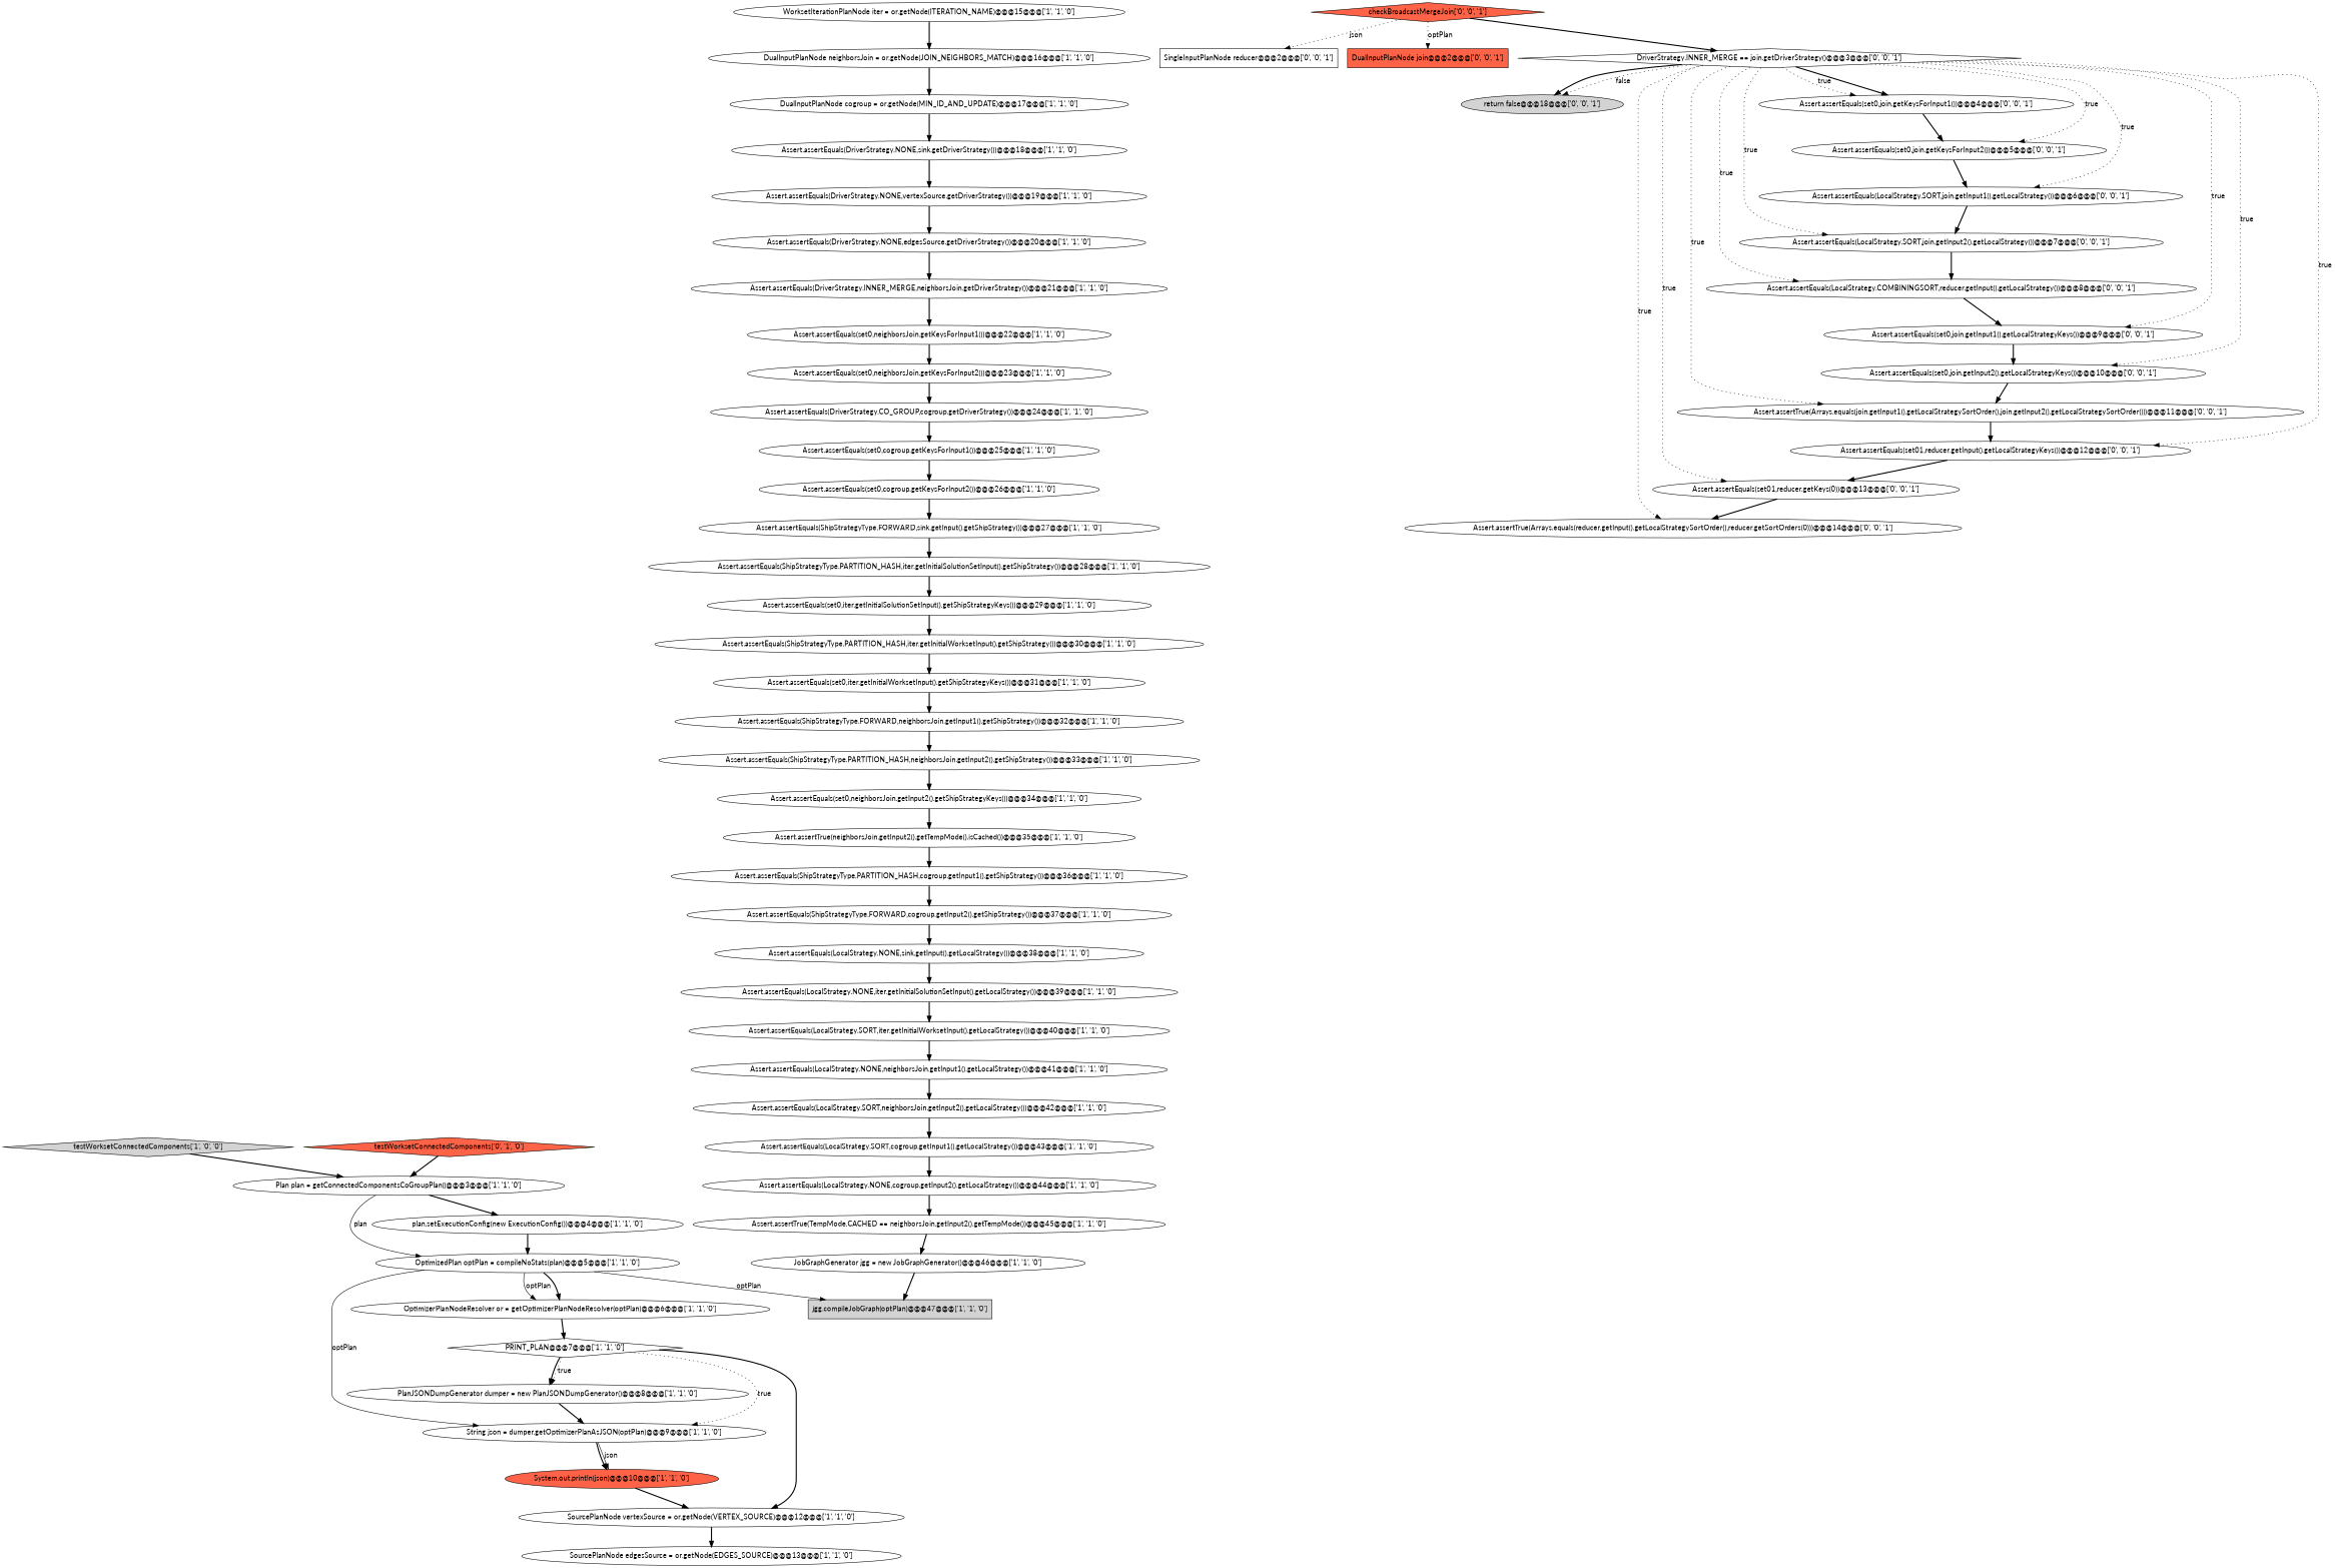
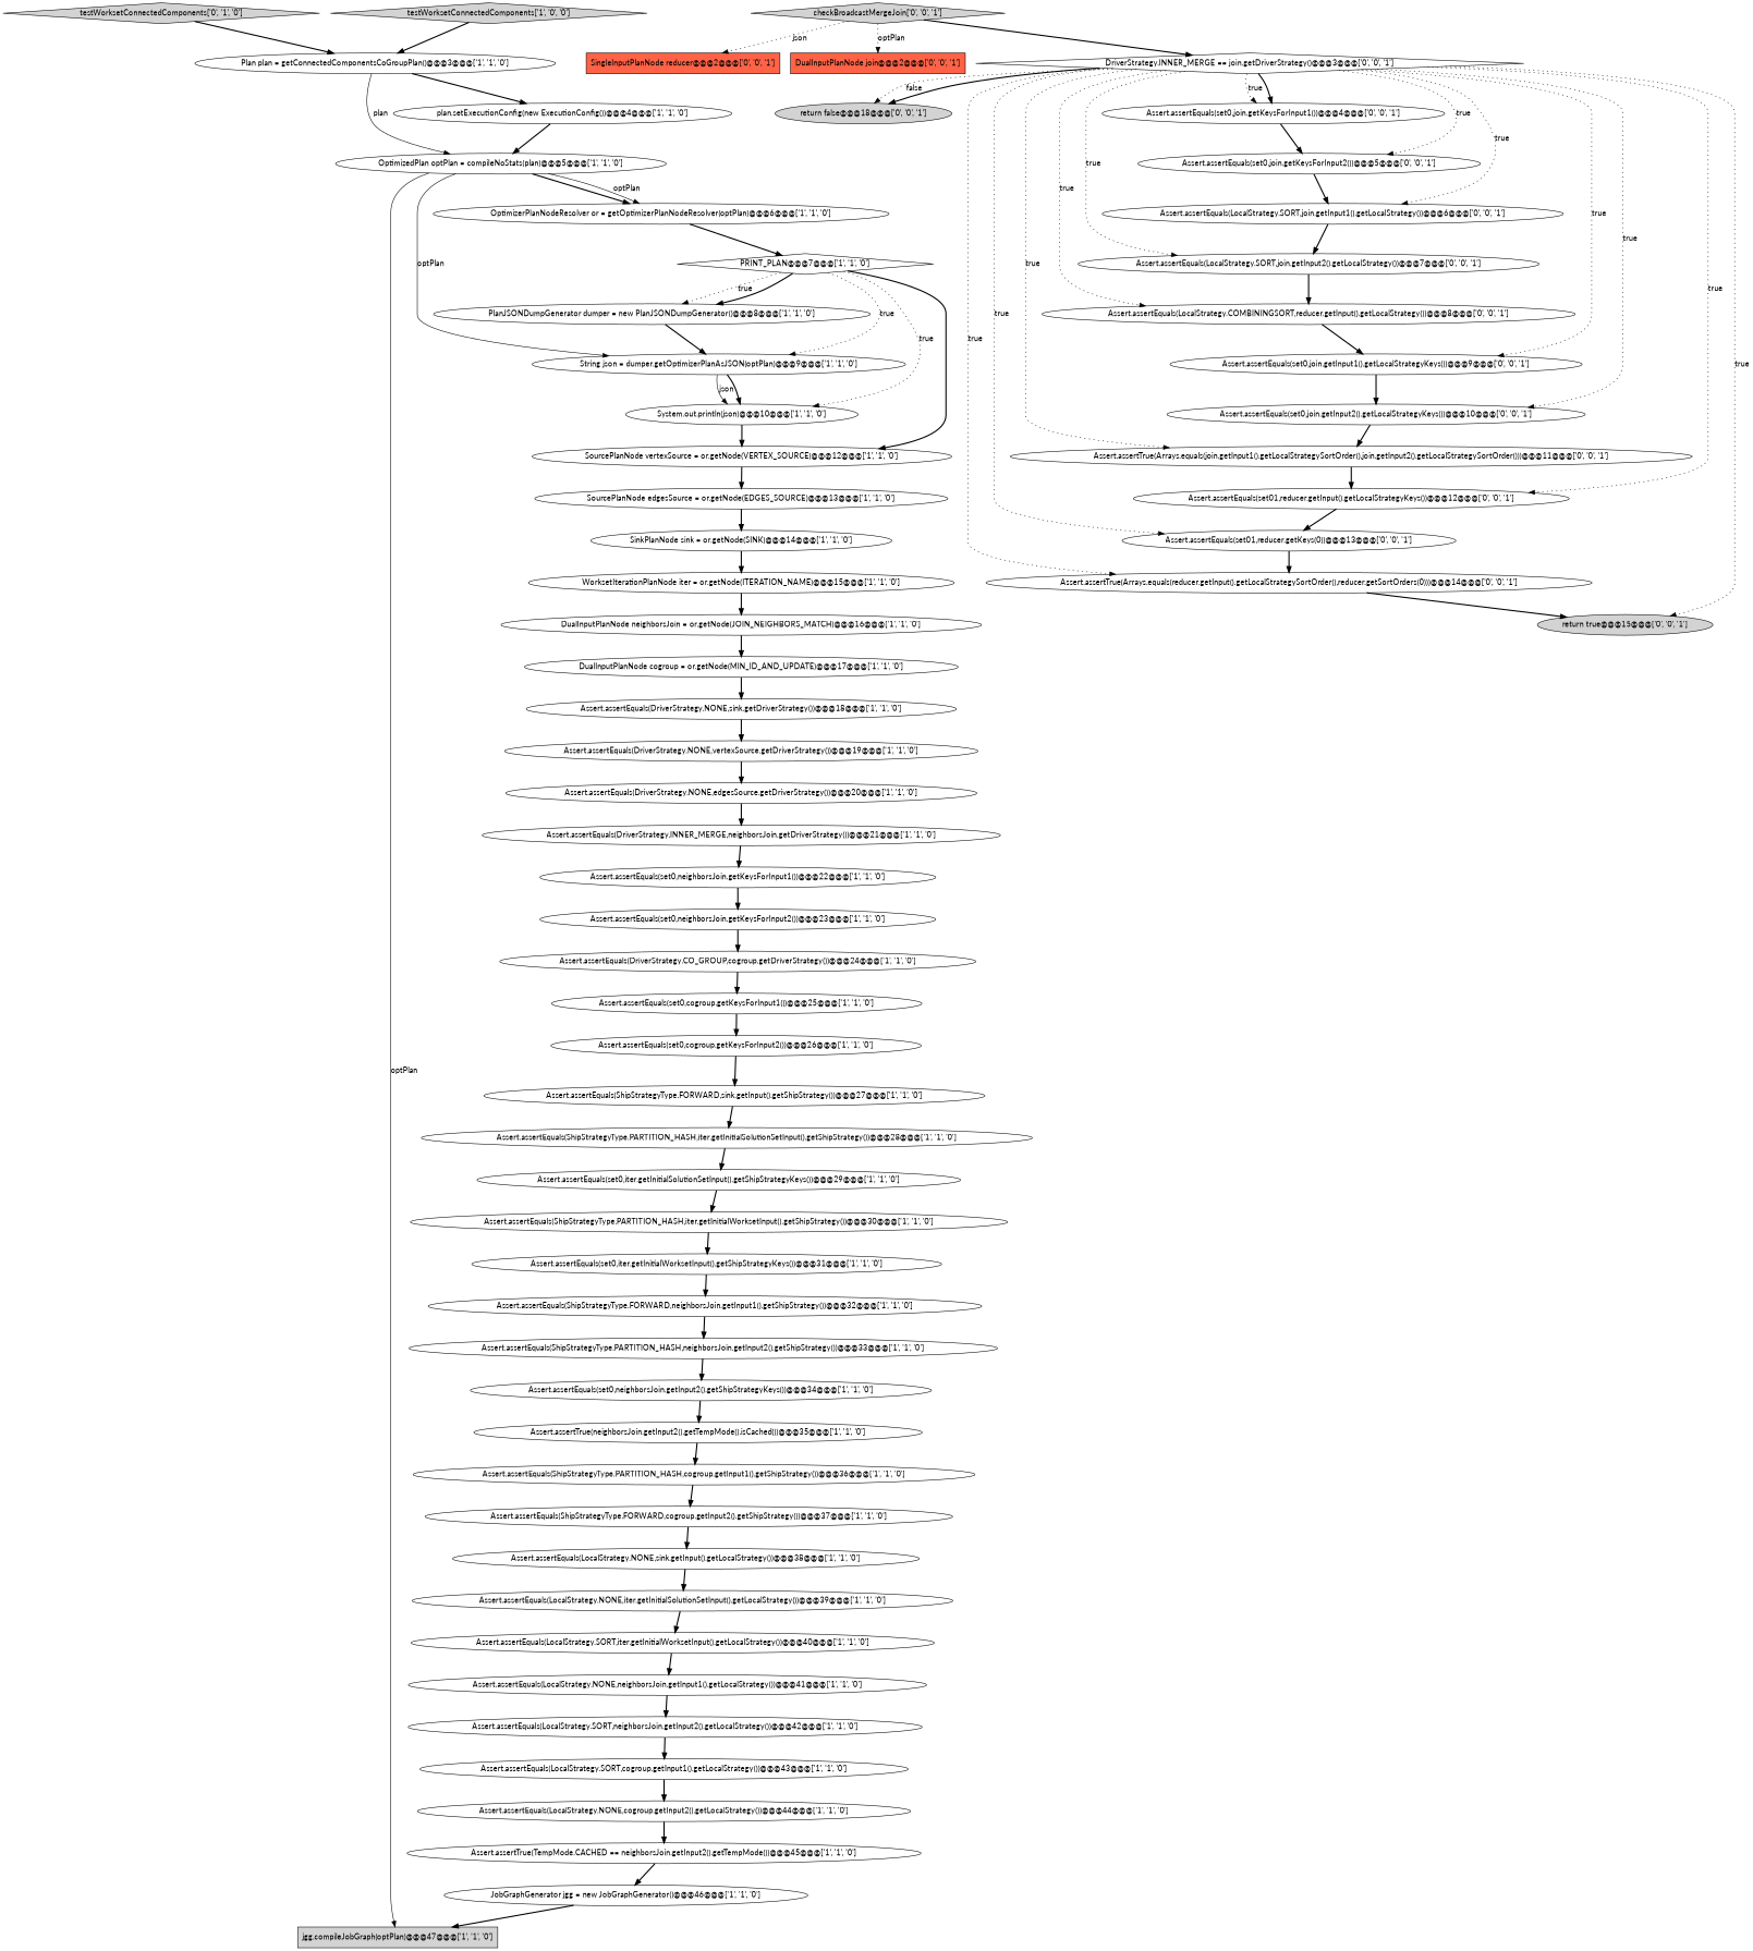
  digraph {
    fontname=Lato
    node [fillcolor=white fontname=Lato shape=ellipse style=filled]
    edge [fontname=Lato style=bold]
    n1 [label="Assert.assertEquals(set0,iter.getInitialSolutionSetInput().getShipStrategyKeys())@@@29@@@['1', '1', '0']"]
    n2 [label="Assert.assertEquals(ShipStrategyType.PARTITION_HASH,iter.getInitialWorksetInput().getShipStrategy())@@@30@@@['1', '1', '0']"]
    n3 [label="Assert.assertEquals(set0,iter.getInitialWorksetInput().getShipStrategyKeys())@@@31@@@['1', '1', '0']"]
    n4 [label="Assert.assertEquals(ShipStrategyType.PARTITION_HASH,iter.getInitialSolutionSetInput().getShipStrategy())@@@28@@@['1', '1', '0']"]
    n5 [label="Assert.assertEquals(DriverStrategy.NONE,edgesSource.getDriverStrategy())@@@20@@@['1', '1', '0']"]
    n6 [label="Assert.assertEquals(DriverStrategy.INNER_MERGE,neighborsJoin.getDriverStrategy())@@@21@@@['1', '1', '0']"]
    n7 [label="Assert.assertEquals(set0,neighborsJoin.getKeysForInput1())@@@22@@@['1', '1', '0']"]
    n8 [label="Plan plan = getConnectedComponentsCoGroupPlan()@@@3@@@['1', '1', '0']"]
    n9 [label="OptimizedPlan optPlan = compileNoStats(plan)@@@5@@@['1', '1', '0']"]
    n10 [label="plan.setExecutionConfig(new ExecutionConfig())@@@4@@@['1', '1', '0']"]
    n11 [label="String json = dumper.getOptimizerPlanAsJSON(optPlan)@@@9@@@['1', '1', '0']"]
    n12 [label="OptimizerPlanNodeResolver or = getOptimizerPlanNodeResolver(optPlan)@@@6@@@['1', '1', '0']"]
    n13 [fillcolor=lightgray label="jgg.compileJobGraph(optPlan)@@@47@@@['1', '1', '0']" shape=box]
    n14 [label="Assert.assertEquals(ShipStrategyType.FORWARD,neighborsJoin.getInput1().getShipStrategy())@@@32@@@['1', '1', '0']"]
    n15 [label="Assert.assertEquals(ShipStrategyType.PARTITION_HASH,neighborsJoin.getInput2().getShipStrategy())@@@33@@@['1', '1', '0']"]
    n16 [label="Assert.assertEquals(set0,neighborsJoin.getInput2().getShipStrategyKeys())@@@34@@@['1', '1', '0']"]
-   n17 [fillcolor=tomato label="testWorksetConnectedComponents['0', '1', '0']" shape=diamond]
+   n17 [fillcolor=lightgray label="testWorksetConnectedComponents['0', '1', '0']" shape=diamond]
    n18 [label="DualInputPlanNode cogroup = or.getNode(MIN_ID_AND_UPDATE)@@@17@@@['1', '1', '0']"]
    n19 [label="Assert.assertEquals(DriverStrategy.NONE,sink.getDriverStrategy())@@@18@@@['1', '1', '0']"]
    n20 [label="Assert.assertEquals(DriverStrategy.NONE,vertexSource.getDriverStrategy())@@@19@@@['1', '1', '0']"]
    n21 [label="Assert.assertTrue(TempMode.CACHED == neighborsJoin.getInput2().getTempMode())@@@45@@@['1', '1', '0']"]
    n22 [label="JobGraphGenerator jgg = new JobGraphGenerator()@@@46@@@['1', '1', '0']"]
    n23 [label="DualInputPlanNode neighborsJoin = or.getNode(JOIN_NEIGHBORS_MATCH)@@@16@@@['1', '1', '0']"]
    n24 [label="Assert.assertEquals(set0,cogroup.getKeysForInput1())@@@25@@@['1', '1', '0']"]
    n25 [label="Assert.assertEquals(set0,cogroup.getKeysForInput2())@@@26@@@['1', '1', '0']"]
    n26 [label="Assert.assertEquals(ShipStrategyType.FORWARD,sink.getInput().getShipStrategy())@@@27@@@['1', '1', '0']"]
-   n27 [fillcolor=tomato label="System.out.println(json)@@@10@@@['1', '1', '0']"]
+   n27 [label="System.out.println(json)@@@10@@@['1', '1', '0']"]
    n28 [label="SourcePlanNode vertexSource = or.getNode(VERTEX_SOURCE)@@@12@@@['1', '1', '0']"]
    n29 [label="PlanJSONDumpGenerator dumper = new PlanJSONDumpGenerator()@@@8@@@['1', '1', '0']"]
    n30 [fillcolor=lightgray label="return false@@@18@@@['0', '0', '1']"]
    n31 [label="PRINT_PLAN@@@7@@@['1', '1', '0']" shape=diamond]
-   n32 [label="SingleInputPlanNode reducer@@@2@@@['0', '0', '1']" shape=box]
+   n32 [fillcolor=tomato label="SingleInputPlanNode reducer@@@2@@@['0', '0', '1']" shape=box]
    n33 [label="SourcePlanNode edgesSource = or.getNode(EDGES_SOURCE)@@@13@@@['1', '1', '0']"]
    n34 [label="Assert.assertTrue(neighborsJoin.getInput2().getTempMode().isCached())@@@35@@@['1', '1', '0']"]
    n35 [label="Assert.assertEquals(ShipStrategyType.PARTITION_HASH,cogroup.getInput1().getShipStrategy())@@@36@@@['1', '1', '0']"]
    n36 [label="Assert.assertTrue(Arrays.equals(reducer.getInput().getLocalStrategySortOrder(),reducer.getSortOrders(0)))@@@14@@@['0', '0', '1']"]
+   n37 [fillcolor=lightgray label="return true@@@15@@@['0', '0', '1']"]
    n38 [fillcolor=tomato label="DualInputPlanNode join@@@2@@@['0', '0', '1']" shape=box]
    n39 [label="Assert.assertEquals(LocalStrategy.NONE,cogroup.getInput2().getLocalStrategy())@@@44@@@['1', '1', '0']"]
    n40 [label="Assert.assertEquals(LocalStrategy.SORT,join.getInput2().getLocalStrategy())@@@7@@@['0', '0', '1']"]
    n41 [label="Assert.assertEquals(LocalStrategy.COMBININGSORT,reducer.getInput().getLocalStrategy())@@@8@@@['0', '0', '1']"]
    n42 [label="Assert.assertEquals(set0,join.getInput1().getLocalStrategyKeys())@@@9@@@['0', '0', '1']"]
    n43 [label="Assert.assertEquals(ShipStrategyType.FORWARD,cogroup.getInput2().getShipStrategy())@@@37@@@['1', '1', '0']"]
    n44 [label="Assert.assertEquals(set0,join.getInput2().getLocalStrategyKeys())@@@10@@@['0', '0', '1']"]
    n45 [label="Assert.assertTrue(Arrays.equals(join.getInput1().getLocalStrategySortOrder(),join.getInput2().getLocalStrategySortOrder()))@@@11@@@['0', '0', '1']"]
    n46 [label="Assert.assertEquals(set01,reducer.getInput().getLocalStrategyKeys())@@@12@@@['0', '0', '1']"]
    n47 [label="Assert.assertEquals(set01,reducer.getKeys(0))@@@13@@@['0', '0', '1']"]
    n48 [label="Assert.assertEquals(LocalStrategy.NONE,sink.getInput().getLocalStrategy())@@@38@@@['1', '1', '0']"]
    n49 [label="Assert.assertEquals(set0,neighborsJoin.getKeysForInput2())@@@23@@@['1', '1', '0']"]
    n50 [label="Assert.assertEquals(DriverStrategy.CO_GROUP,cogroup.getDriverStrategy())@@@24@@@['1', '1', '0']"]
    n51 [label="Assert.assertEquals(LocalStrategy.SORT,neighborsJoin.getInput2().getLocalStrategy())@@@42@@@['1', '1', '0']"]
    n52 [label="Assert.assertEquals(LocalStrategy.SORT,cogroup.getInput1().getLocalStrategy())@@@43@@@['1', '1', '0']"]
    n53 [label="DriverStrategy.INNER_MERGE == join.getDriverStrategy()@@@3@@@['0', '0', '1']" shape=diamond]
    n54 [label="Assert.assertEquals(LocalStrategy.SORT,join.getInput1().getLocalStrategy())@@@6@@@['0', '0', '1']"]
    n55 [label="Assert.assertEquals(set0,join.getKeysForInput2())@@@5@@@['0', '0', '1']"]
    n56 [label="Assert.assertEquals(set0,join.getKeysForInput1())@@@4@@@['0', '0', '1']"]
    n57 [label="WorksetIterationPlanNode iter = or.getNode(ITERATION_NAME)@@@15@@@['1', '1', '0']"]
    n58 [label="Assert.assertEquals(LocalStrategy.NONE,iter.getInitialSolutionSetInput().getLocalStrategy())@@@39@@@['1', '1', '0']"]
    n59 [label="Assert.assertEquals(LocalStrategy.SORT,iter.getInitialWorksetInput().getLocalStrategy())@@@40@@@['1', '1', '0']"]
    n60 [label="Assert.assertEquals(LocalStrategy.NONE,neighborsJoin.getInput1().getLocalStrategy())@@@41@@@['1', '1', '0']"]
+   n61 [label="SinkPlanNode sink = or.getNode(SINK)@@@14@@@['1', '1', '0']"]
    n62 [fillcolor=lightgray label="testWorksetConnectedComponents['1', '0', '0']" shape=diamond]
-   n63 [fillcolor=tomato label="checkBroadcastMergeJoin['0', '0', '1']" shape=diamond]
+   n63 [fillcolor=lightgray label="checkBroadcastMergeJoin['0', '0', '1']" shape=diamond]
    n1 -> n2
    n2 -> n3
    n3 -> n14
    n4 -> n1
    n5 -> n6
    n6 -> n7
    n7 -> n49
    n8 -> n9 [label=plan style=solid]
    n8 -> n10
    n9 -> n11 [label=optPlan style=solid]
    n9 -> n12
    n9 -> n12 [label=optPlan style=solid]
    n9 -> n13 [label=optPlan style=solid]
    n10 -> n9
    n11 -> n27 [label=json style=solid]
    n11 -> n27
    n12 -> n31
    n14 -> n15
    n15 -> n16
    n16 -> n34
    n17 -> n8
    n18 -> n19
    n19 -> n20
    n20 -> n5
    n21 -> n22
    n22 -> n13
    n23 -> n18
    n24 -> n25
    n25 -> n26
    n26 -> n4
    n27 -> n28
    n28 -> n33
    n29 -> n11
    n31 -> n11 [label=true style=dotted]
+   n31 -> n27 [label=true style=dotted]
    n31 -> n28
    n31 -> n29 [label=true style=dotted]
    n31 -> n29
+   n33 -> n61
    n34 -> n35
    n35 -> n43
+   n36 -> n37
    n39 -> n21
    n40 -> n41
    n41 -> n42
    n42 -> n44
    n43 -> n48
    n44 -> n45
    n45 -> n46
    n46 -> n47
    n47 -> n36
    n48 -> n58
    n49 -> n50
    n50 -> n24
    n51 -> n52
    n52 -> n39
    n53 -> n30
    n53 -> n30 [label=false style=dotted]
    n53 -> n36 [label=true style=dotted]
+   n53 -> n37 [label=true style=dotted]
    n53 -> n40 [label=true style=dotted]
    n53 -> n41 [label=true style=dotted]
    n53 -> n42 [label=true style=dotted]
    n53 -> n44 [label=true style=dotted]
    n53 -> n45 [label=true style=dotted]
    n53 -> n46 [label=true style=dotted]
    n53 -> n47 [label=true style=dotted]
    n53 -> n54 [label=true style=dotted]
    n53 -> n55 [label=true style=dotted]
    n53 -> n56
    n53 -> n56 [label=true style=dotted]
    n54 -> n40
    n55 -> n54
    n56 -> n55
    n57 -> n23
    n58 -> n59
    n59 -> n60
    n60 -> n51
+   n61 -> n57
    n62 -> n8
    n63 -> n32 [label=json style=dotted]
    n63 -> n38 [label=optPlan style=dotted]
    n63 -> n53
  }
